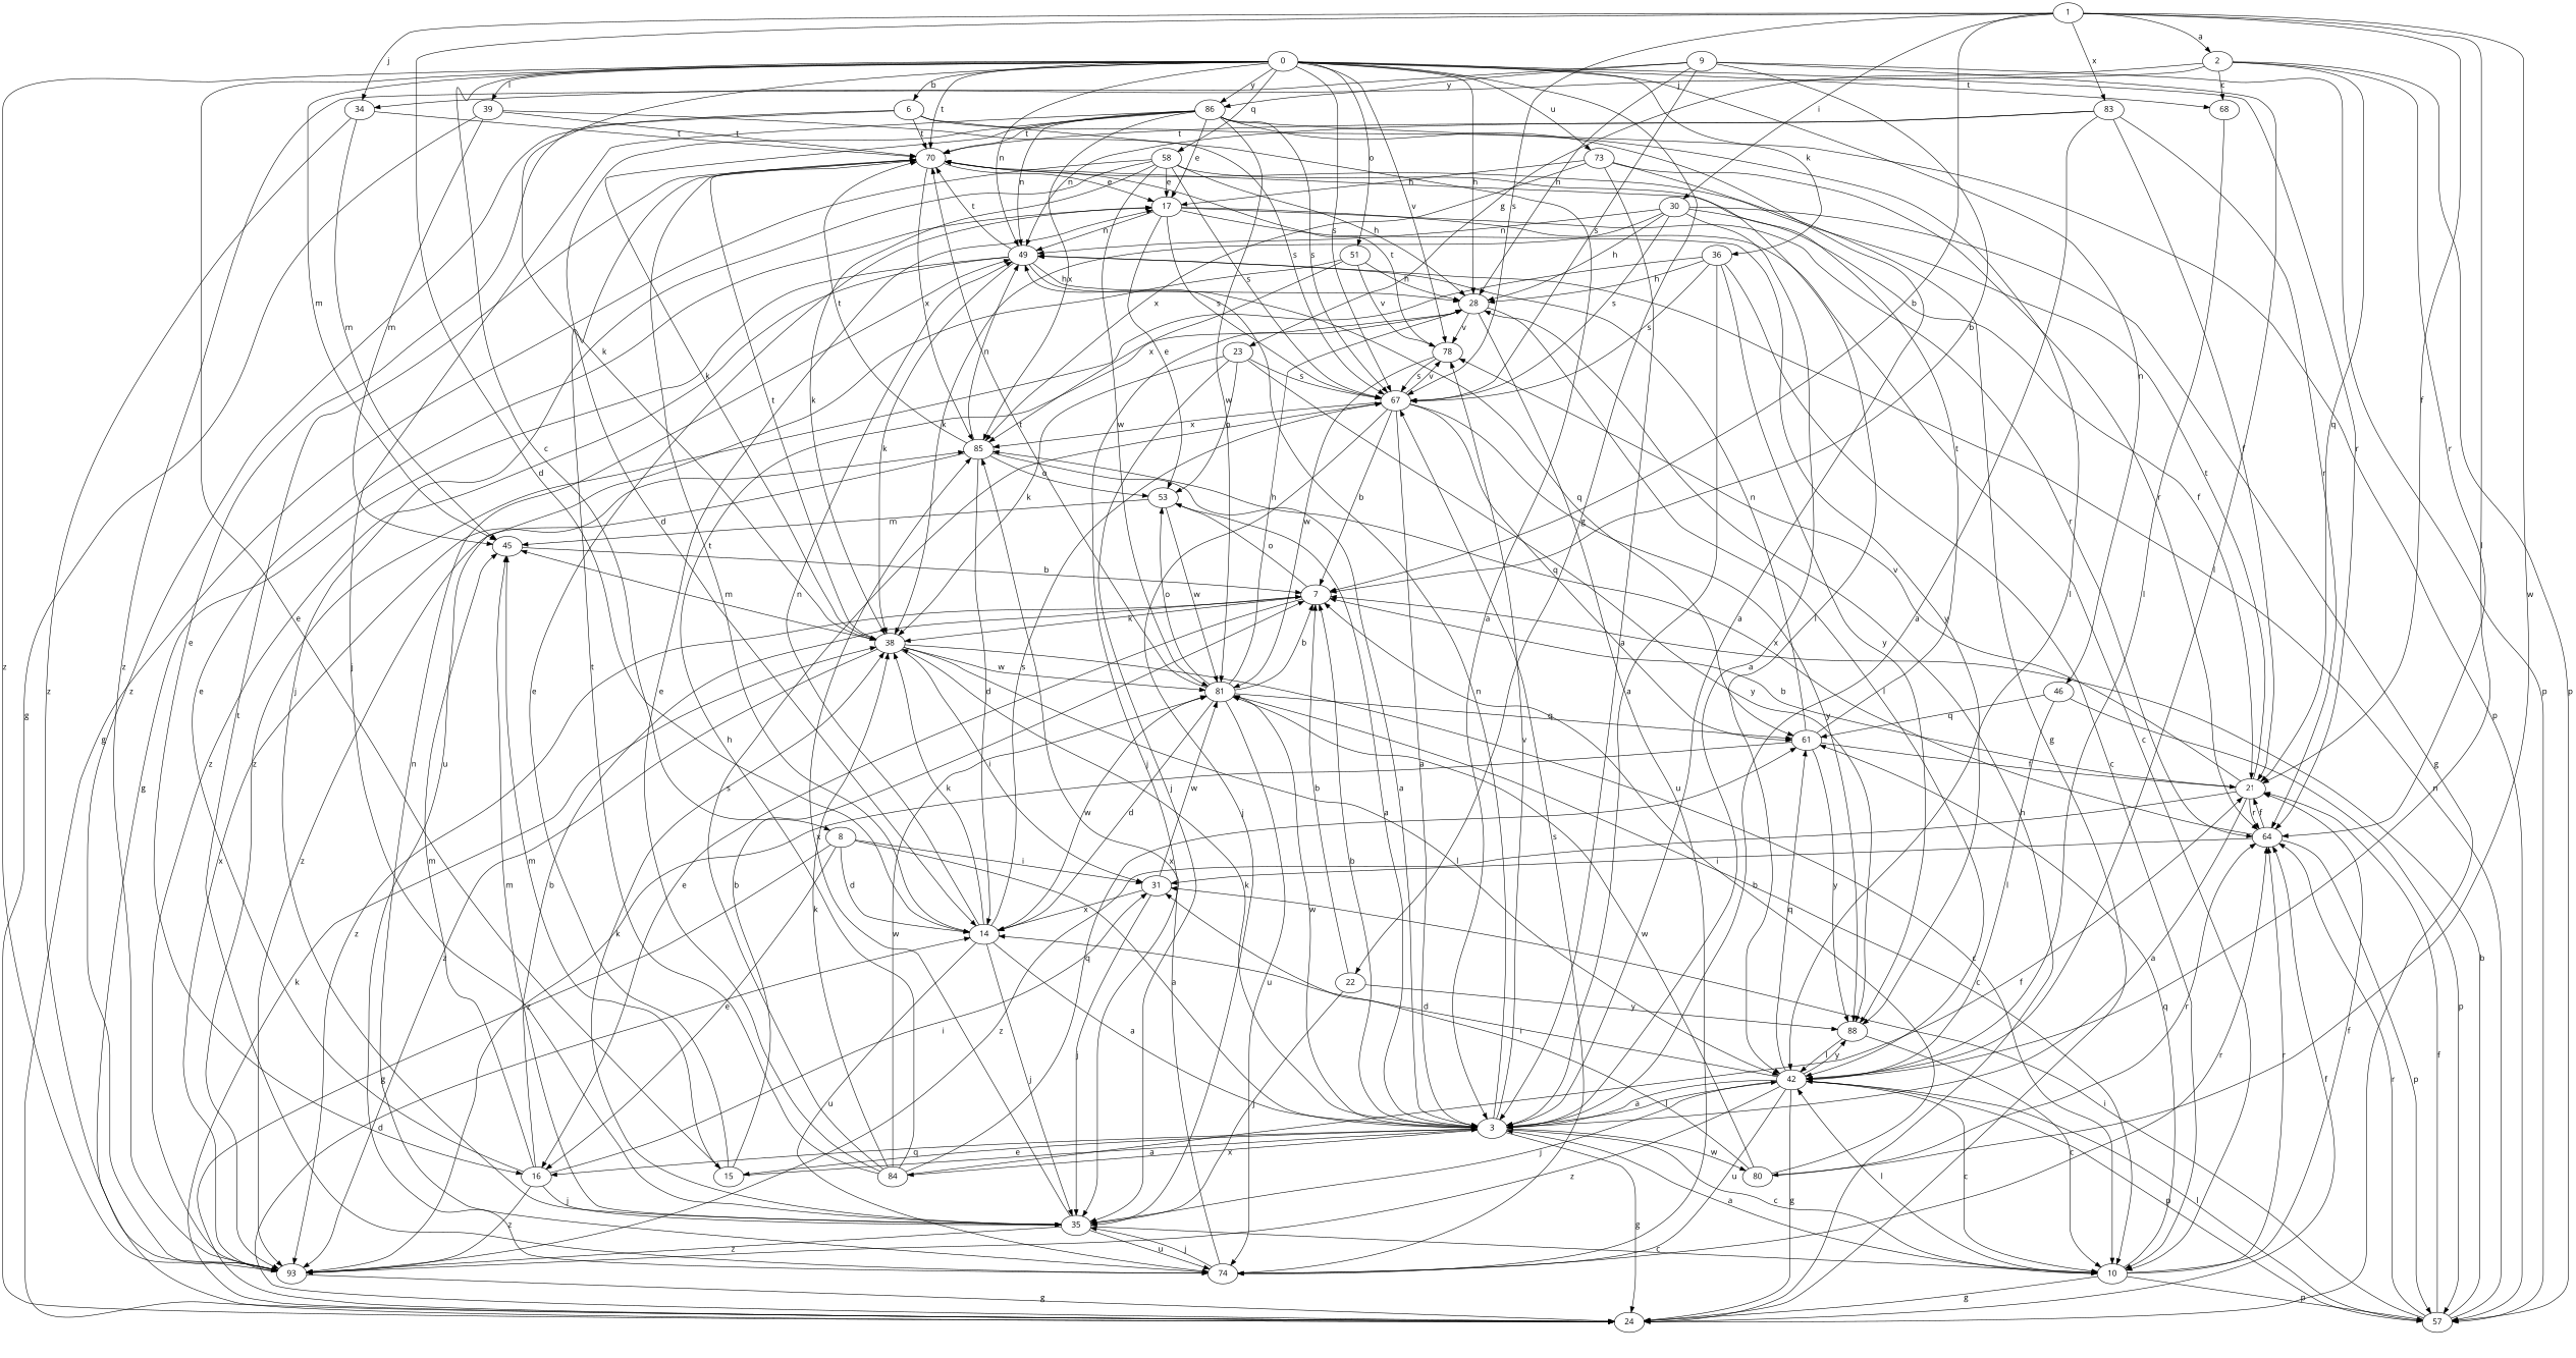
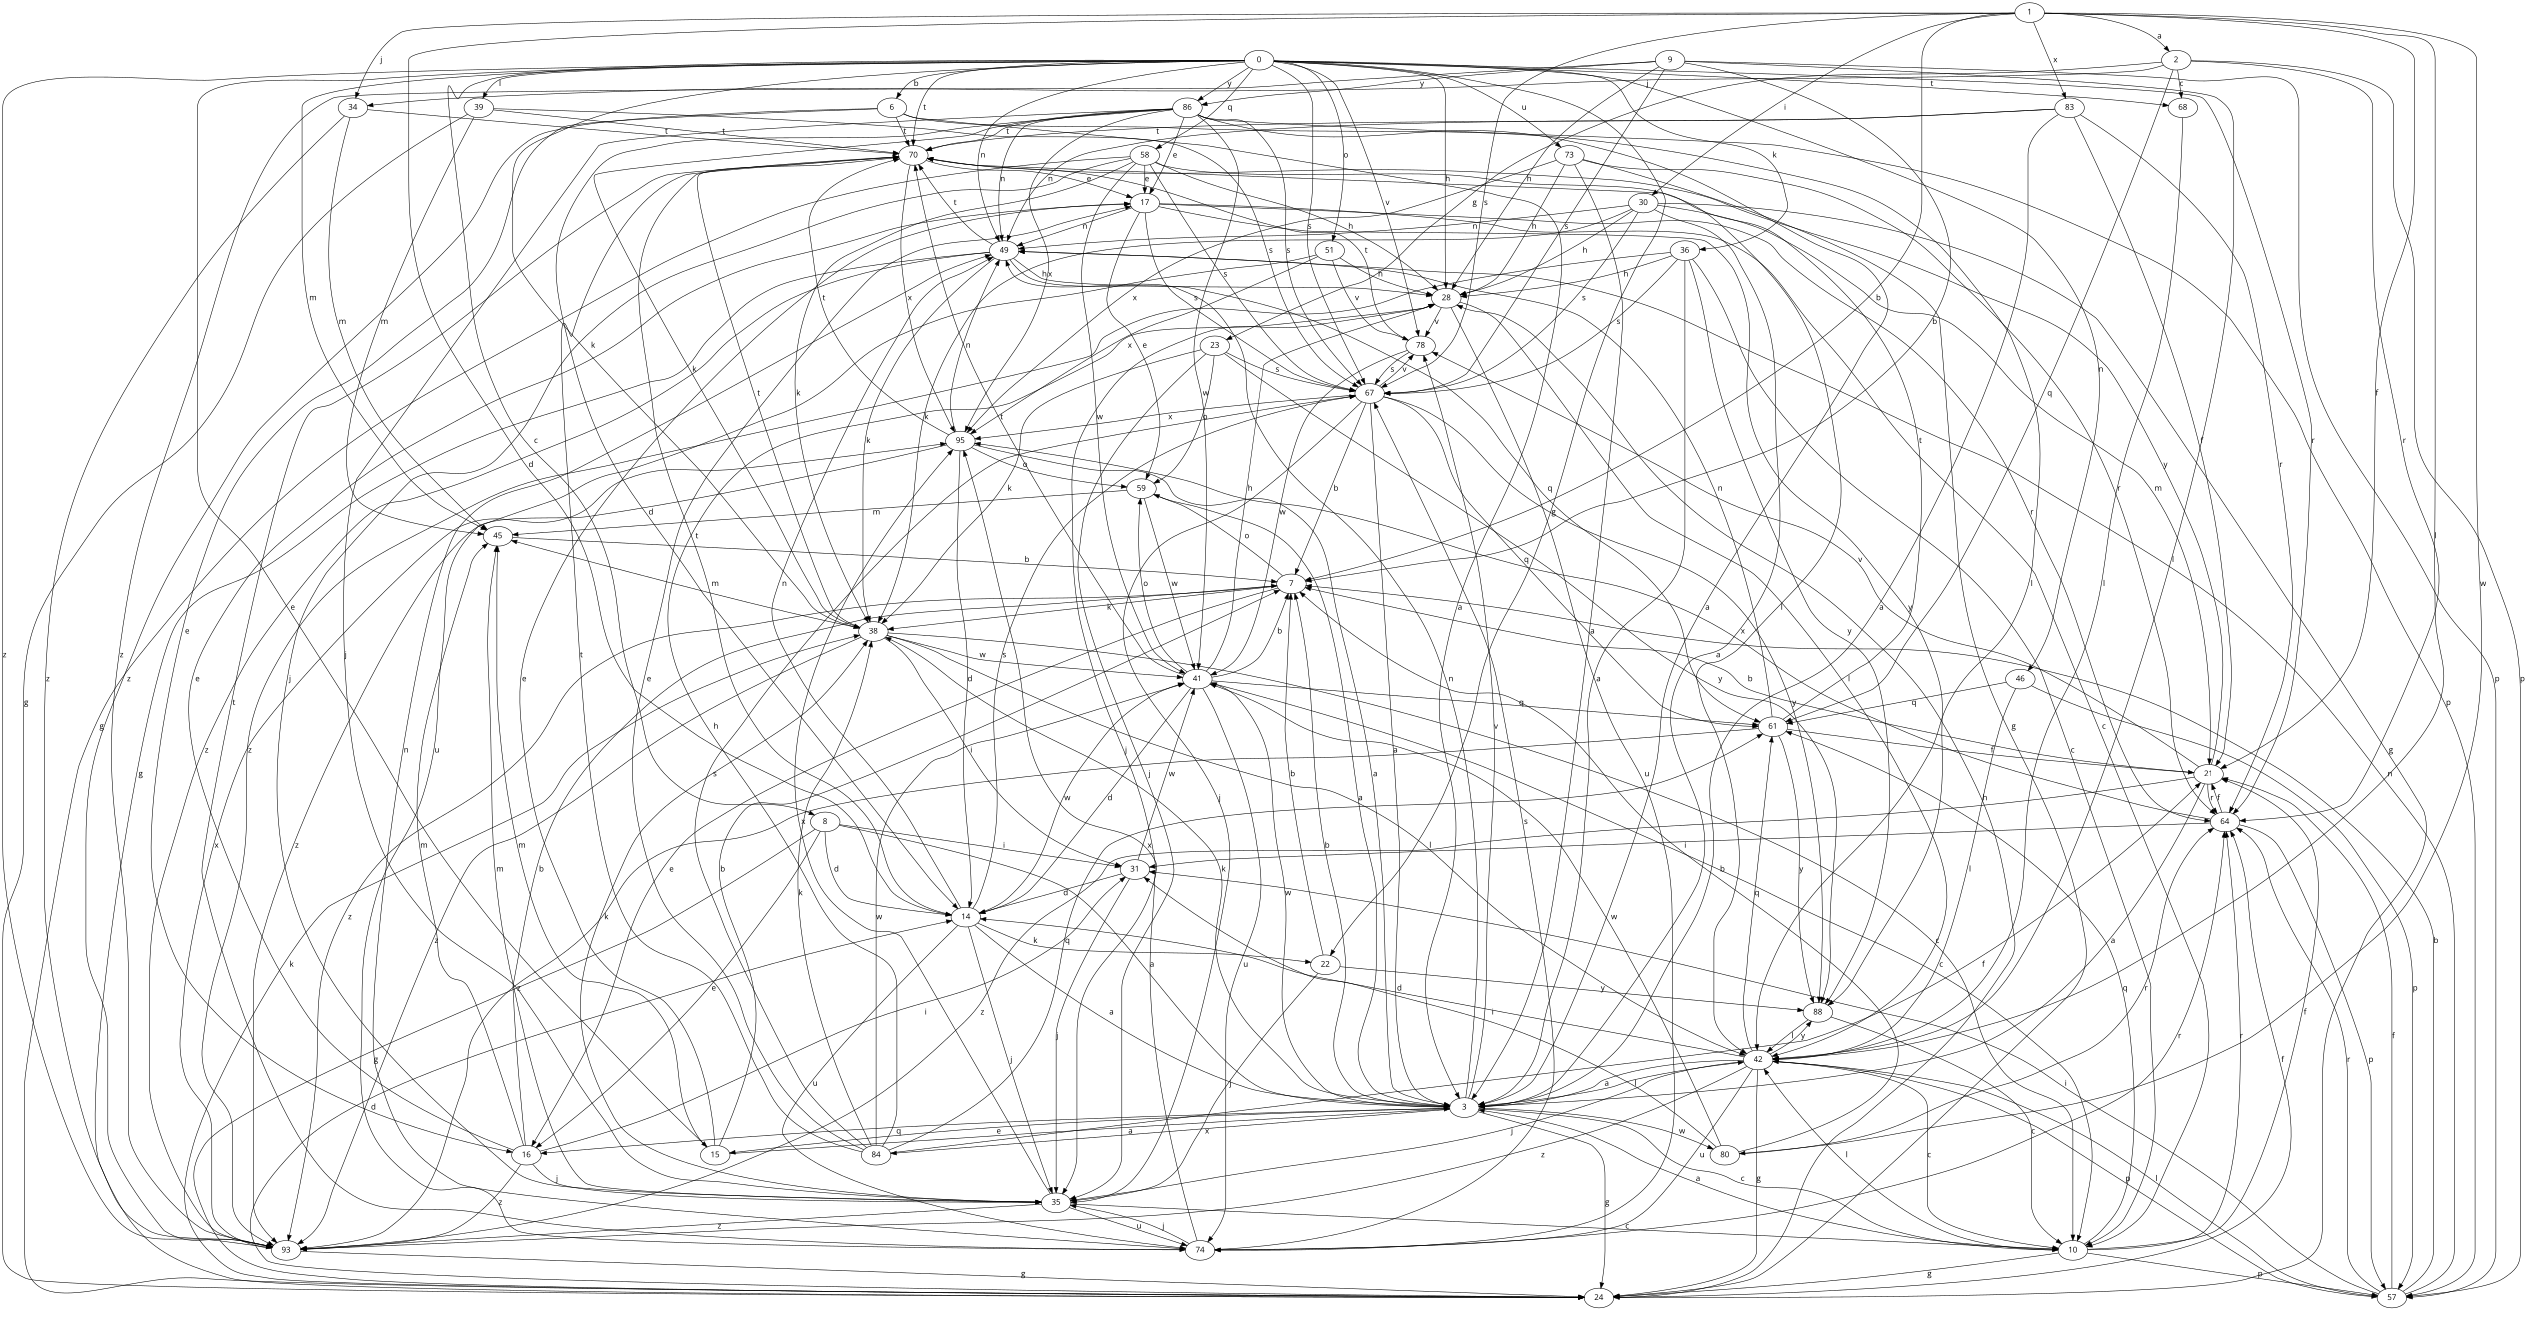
  strict digraph {
    fontname="Open Sans"
    node [fontname="Open Sans"]
    edge [fontname="Open Sans"]
    0
    6
    8
    15
    22
    28
    36
    38
    39
    45
    46
    49
    51
    58
    64
    67
    68
    70
    73
    78
    86
    93
    42
    3
    16
    14
    24
    31
    7
    17
    35
    88
    74
    10
-   81
+   81 [label=41]
    57
    61
-   85
+   85 [label=95]
    21
    1
    2
    30
    34
    80
    83
    23
-   53
+   53 [label=59]
    9
    84
    0 -> 6 [label=b]
    0 -> 8 [label=c]
    0 -> 15 [label=e]
    0 -> 22 [label=g]
    0 -> 28 [label=h]
    0 -> 36 [label=k]
    0 -> 38 [label=k]
    0 -> 39 [label=l]
    0 -> 45 [label=m]
    0 -> 46 [label=n]
    0 -> 49 [label=n]
    0 -> 51 [label=o]
    0 -> 58 [label=q]
    0 -> 64 [label=r]
    0 -> 67 [label=s]
    0 -> 68 [label=t]
    0 -> 70 [label=t]
    0 -> 73 [label=u]
    0 -> 78 [label=v]
    0 -> 86 [label=y]
    0 -> 93 [label=z]
    6 -> 70 [label=t]
    6 -> 93 [label=z]
    6 -> 42 [label=l]
    6 -> 3 [label=a]
    6 -> 16 [label=e]
    8 -> 3 [label=a]
    8 -> 16 [label=e]
    8 -> 14 [label=d]
    8 -> 24 [label=g]
    8 -> 31 [label=i]
    15 -> 45 [label=m]
    15 -> 3 [label=a]
    15 -> 7 [label=b]
    15 -> 17 [label=e]
    22 -> 7 [label=b]
    22 -> 35 [label=j]
    22 -> 88 [label=y]
    28 -> 78 [label=v]
    28 -> 42 [label=l]
    28 -> 35 [label=j]
    28 -> 74 [label=u]
    36 -> 28 [label=h]
    36 -> 67 [label=s]
    36 -> 93 [label=z]
    36 -> 3 [label=a]
    36 -> 88 [label=y]
    36 -> 10 [label=c]
    38 -> 45 [label=m]
    38 -> 70 [label=t]
    38 -> 93 [label=z]
    38 -> 42 [label=l]
    38 -> 31 [label=i]
    38 -> 10 [label=c]
    38 -> 81 [label=w]
    39 -> 45 [label=m]
    39 -> 67 [label=s]
    39 -> 70 [label=t]
    39 -> 24 [label=g]
    45 -> 7 [label=b]
    46 -> 42 [label=l]
    46 -> 57 [label=p]
    46 -> 61 [label=q]
    49 -> 28 [label=h]
    49 -> 38 [label=k]
    49 -> 70 [label=t]
    49 -> 93 [label=z]
    49 -> 24 [label=g]
    49 -> 61 [label=q]
    51 -> 28 [label=h]
    51 -> 78 [label=v]
    51 -> 74 [label=u]
    51 -> 85 [label=x]
    58 -> 28 [label=h]
    58 -> 38 [label=k]
    58 -> 67 [label=s]
    58 -> 42 [label=l]
    58 -> 24 [label=g]
    58 -> 17 [label=e]
    58 -> 35 [label=j]
    58 -> 81 [label=w]
    64 -> 31 [label=i]
    64 -> 57 [label=p]
    64 -> 85 [label=x]
    64 -> 21 [label=f]
    67 -> 78 [label=v]
    67 -> 3 [label=a]
    67 -> 7 [label=b]
    67 -> 35 [label=j]
    67 -> 88 [label=y]
    67 -> 61 [label=q]
    67 -> 85 [label=x]
    68 -> 42 [label=l]
    70 -> 17 [label=e]
    70 -> 85 [label=x]
-   73 -> 17 [label=h]
+   73 -> 28 [label=h]
    73 -> 64 [label=r]
    73 -> 3 [label=a]
    73 -> 24 [label=g]
    73 -> 85 [label=x]
    78 -> 67 [label=s]
    78 -> 70 [label=t]
    78 -> 81 [label=w]
    86 -> 38 [label=k]
    86 -> 49 [label=n]
    86 -> 67 [label=s]
    86 -> 70 [label=t]
    86 -> 3 [label=a]
    86 -> 14 [label=d]
    86 -> 17 [label=e]
    86 -> 35 [label=j]
    86 -> 81 [label=w]
    86 -> 57 [label=p]
    86 -> 85 [label=x]
    93 -> 24 [label=g]
    93 -> 85 [label=x]
    42 -> 93 [label=z]
    42 -> 3 [label=a]
    42 -> 14 [label=d]
    42 -> 24 [label=g]
    42 -> 35 [label=j]
    42 -> 88 [label=y]
    42 -> 74 [label=u]
    42 -> 10 [label=c]
    42 -> 57 [label=p]
    42 -> 61 [label=q]
    3 -> 15 [label=e]
    3 -> 38 [label=k]
    3 -> 49 [label=n]
    3 -> 78 [label=v]
    3 -> 42 [label=l]
    3 -> 16 [label=q]
    3 -> 24 [label=g]
    3 -> 7 [label=b]
    3 -> 10 [label=c]
    3 -> 81 [label=w]
    3 -> 80 [label=w]
    3 -> 84 [label=x]
    16 -> 45 [label=m]
    16 -> 93 [label=z]
    16 -> 31 [label=i]
    16 -> 7 [label=b]
    16 -> 17 [label=e]
    16 -> 35 [label=j]
-   14 -> 38 [label=k]
+   14 -> 22 [label=k]
    14 -> 49 [label=n]
    14 -> 67 [label=s]
    14 -> 70 [label=t]
    14 -> 3 [label=a]
    14 -> 35 [label=j]
    14 -> 74 [label=u]
    14 -> 81 [label=w]
    24 -> 28 [label=h]
    24 -> 38 [label=k]
    24 -> 64 [label=f]
    24 -> 14 [label=d]
-   31 -> 14 [label=x]
+   31 -> 14 [label=d]
    31 -> 35 [label=j]
    31 -> 81 [label=w]
    7 -> 38 [label=k]
    7 -> 93 [label=z]
    7 -> 16 [label=e]
    7 -> 53 [label=o]
    17 -> 49 [label=n]
    17 -> 64 [label=r]
    17 -> 67 [label=s]
    17 -> 88 [label=y]
    17 -> 10 [label=c]
    17 -> 53 [label=e]
    35 -> 38 [label=k]
    35 -> 45 [label=m]
    35 -> 93 [label=z]
    35 -> 74 [label=u]
    35 -> 10 [label=c]
    35 -> 85 [label=x]
    88 -> 42 [label=l]
    88 -> 10 [label=c]
    74 -> 49 [label=n]
    74 -> 64 [label=r]
    74 -> 67 [label=s]
    74 -> 70 [label=t]
    74 -> 35 [label=j]
    74 -> 85 [label=x]
    10 -> 64 [label=r]
    10 -> 42 [label=l]
    10 -> 3 [label=a]
    10 -> 24 [label=g]
    10 -> 57 [label=p]
    10 -> 61 [label=q]
    10 -> 21 [label=f]
    81 -> 28 [label=h]
    81 -> 70 [label=t]
    81 -> 14 [label=d]
    81 -> 7 [label=b]
    81 -> 74 [label=u]
    81 -> 10 [label=c]
    81 -> 61 [label=q]
    81 -> 53 [label=o]
    57 -> 49 [label=n]
    57 -> 64 [label=r]
    57 -> 42 [label=l]
    57 -> 31 [label=i]
    57 -> 7 [label=b]
    57 -> 21 [label=f]
    61 -> 49 [label=n]
    61 -> 70 [label=t]
    61 -> 93 [label=z]
    61 -> 88 [label=y]
    61 -> 21 [label=f]
    85 -> 49 [label=n]
    85 -> 70 [label=t]
    85 -> 93 [label=z]
    85 -> 3 [label=a]
    85 -> 14 [label=d]
    85 -> 53 [label=o]
    21 -> 64 [label=r]
-   21 -> 70 [label=t]
+   21 -> 70 [label=y]
    21 -> 78 [label=v]
    21 -> 93 [label=z]
    21 -> 3 [label=a]
    21 -> 7 [label=b]
    1 -> 67 [label=s]
    1 -> 42 [label=l]
    1 -> 14 [label=d]
    1 -> 7 [label=b]
    1 -> 21 [label=f]
    1 -> 2 [label=a]
    1 -> 30 [label=i]
    1 -> 34 [label=j]
    1 -> 80 [label=w]
    1 -> 83 [label=x]
    2 -> 64 [label=r]
    2 -> 68 [label=c]
    2 -> 57 [label=p]
-   2 -> 21 [label=q]
+   2 -> 61 [label=q]
    2 -> 34 [label=j]
    2 -> 23 [label=g]
    30 -> 28 [label=h]
    30 -> 38 [label=k]
    30 -> 49 [label=n]
    30 -> 67 [label=s]
    30 -> 3 [label=a]
    30 -> 24 [label=g]
-   30 -> 21 [label=f]
+   30 -> 21 [label=m]
    34 -> 45 [label=m]
    34 -> 70 [label=t]
    34 -> 93 [label=z]
    80 -> 64 [label=r]
    80 -> 31 [label=i]
    80 -> 7 [label=b]
    80 -> 81 [label=w]
    83 -> 49 [label=n]
    83 -> 64 [label=r]
    83 -> 70 [label=t]
    83 -> 3 [label=a]
    83 -> 21 [label=f]
    23 -> 38 [label=k]
    23 -> 67 [label=s]
    23 -> 35 [label=j]
    23 -> 88 [label=y]
    23 -> 53 [label=o]
    53 -> 45 [label=m]
    53 -> 3 [label=a]
    53 -> 81 [label=w]
    9 -> 28 [label=h]
    9 -> 67 [label=s]
    9 -> 86 [label=y]
    9 -> 93 [label=z]
    9 -> 42 [label=l]
    9 -> 7 [label=b]
    9 -> 57 [label=p]
    84 -> 28 [label=h]
    84 -> 38 [label=k]
    84 -> 67 [label=s]
    84 -> 70 [label=t]
    84 -> 17 [label=e]
    84 -> 81 [label=w]
    84 -> 61 [label=q]
    84 -> 21 [label=f]
  }
